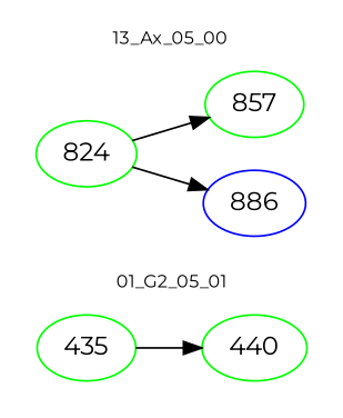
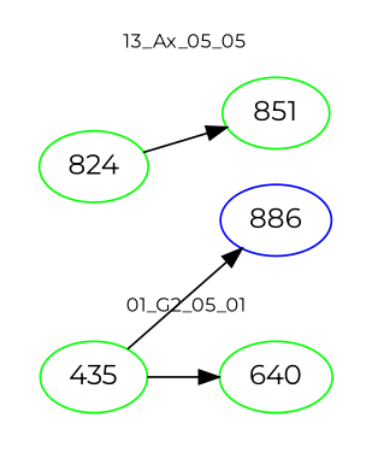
  digraph {
    fontname=Montserrat
    rankdir=LR
    node [color=green fontname=Montserrat]
    edge [color=black fontname=Montserrat]
    n1 [label=824]
-   n2 [label=857]
+   n2 [label=851]
    n3 [color=blue label=886]
    n4 [label=435]
-   n5 [label=440]
+   n5 [label=640]
    subgraph cluster_1 {
      color=white
      fontsize=10
-     label="13_Ax_05_00"
+     label="13_Ax_05_05"
      n1
      n2
      n3
    }
    subgraph cluster_2 {
      color=white
      fontsize=10
      label="01_G2_05_01"
      n4
      n5
    }
    n1 -> n2
-   n1 -> n3
+   n4 -> n3
    n4 -> n5
  }
